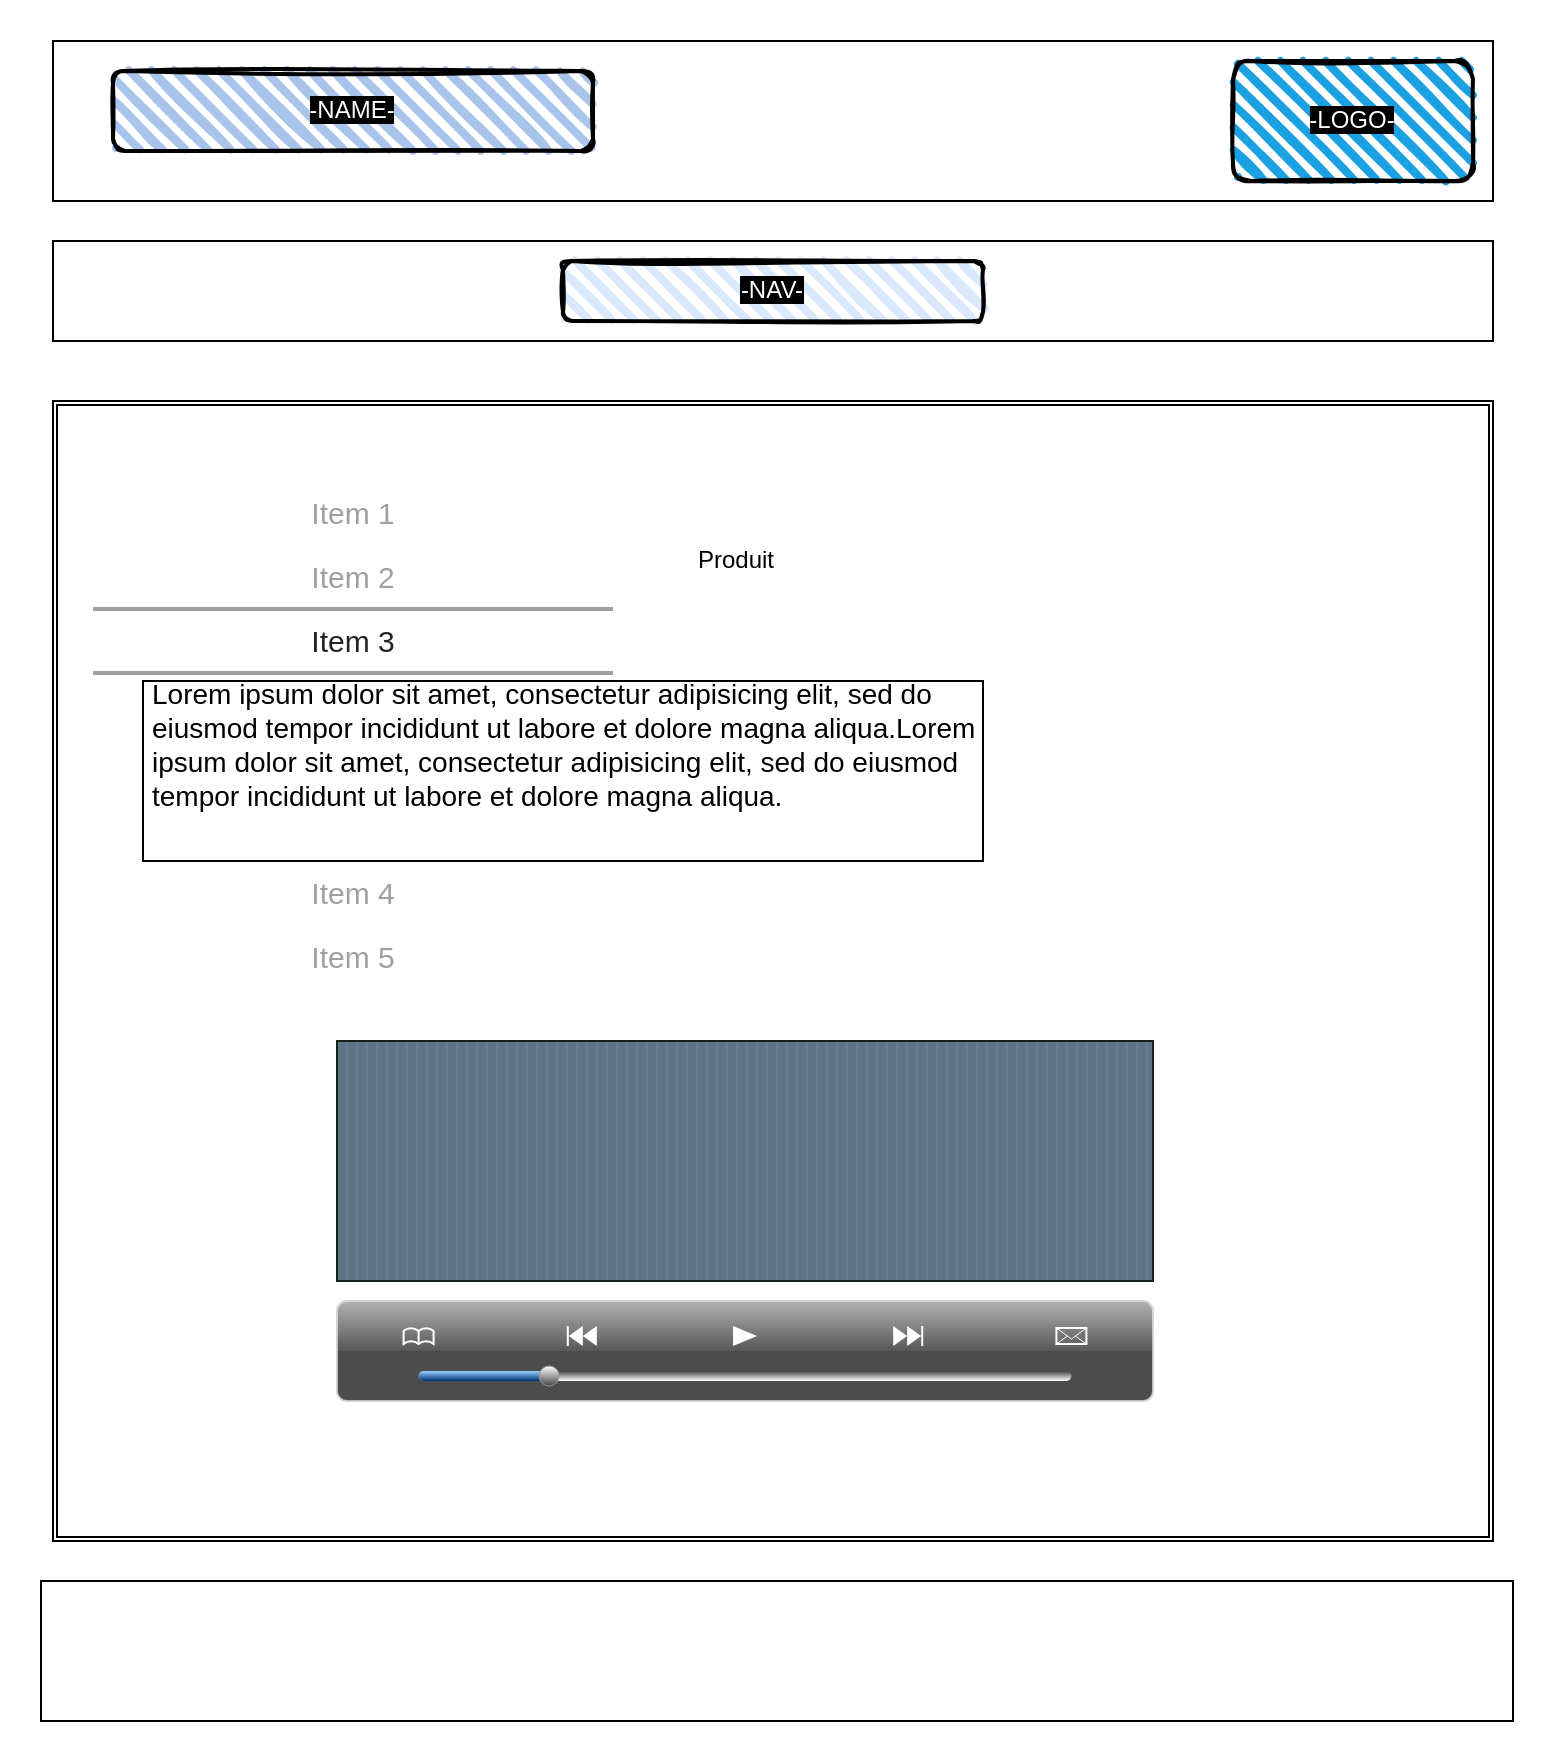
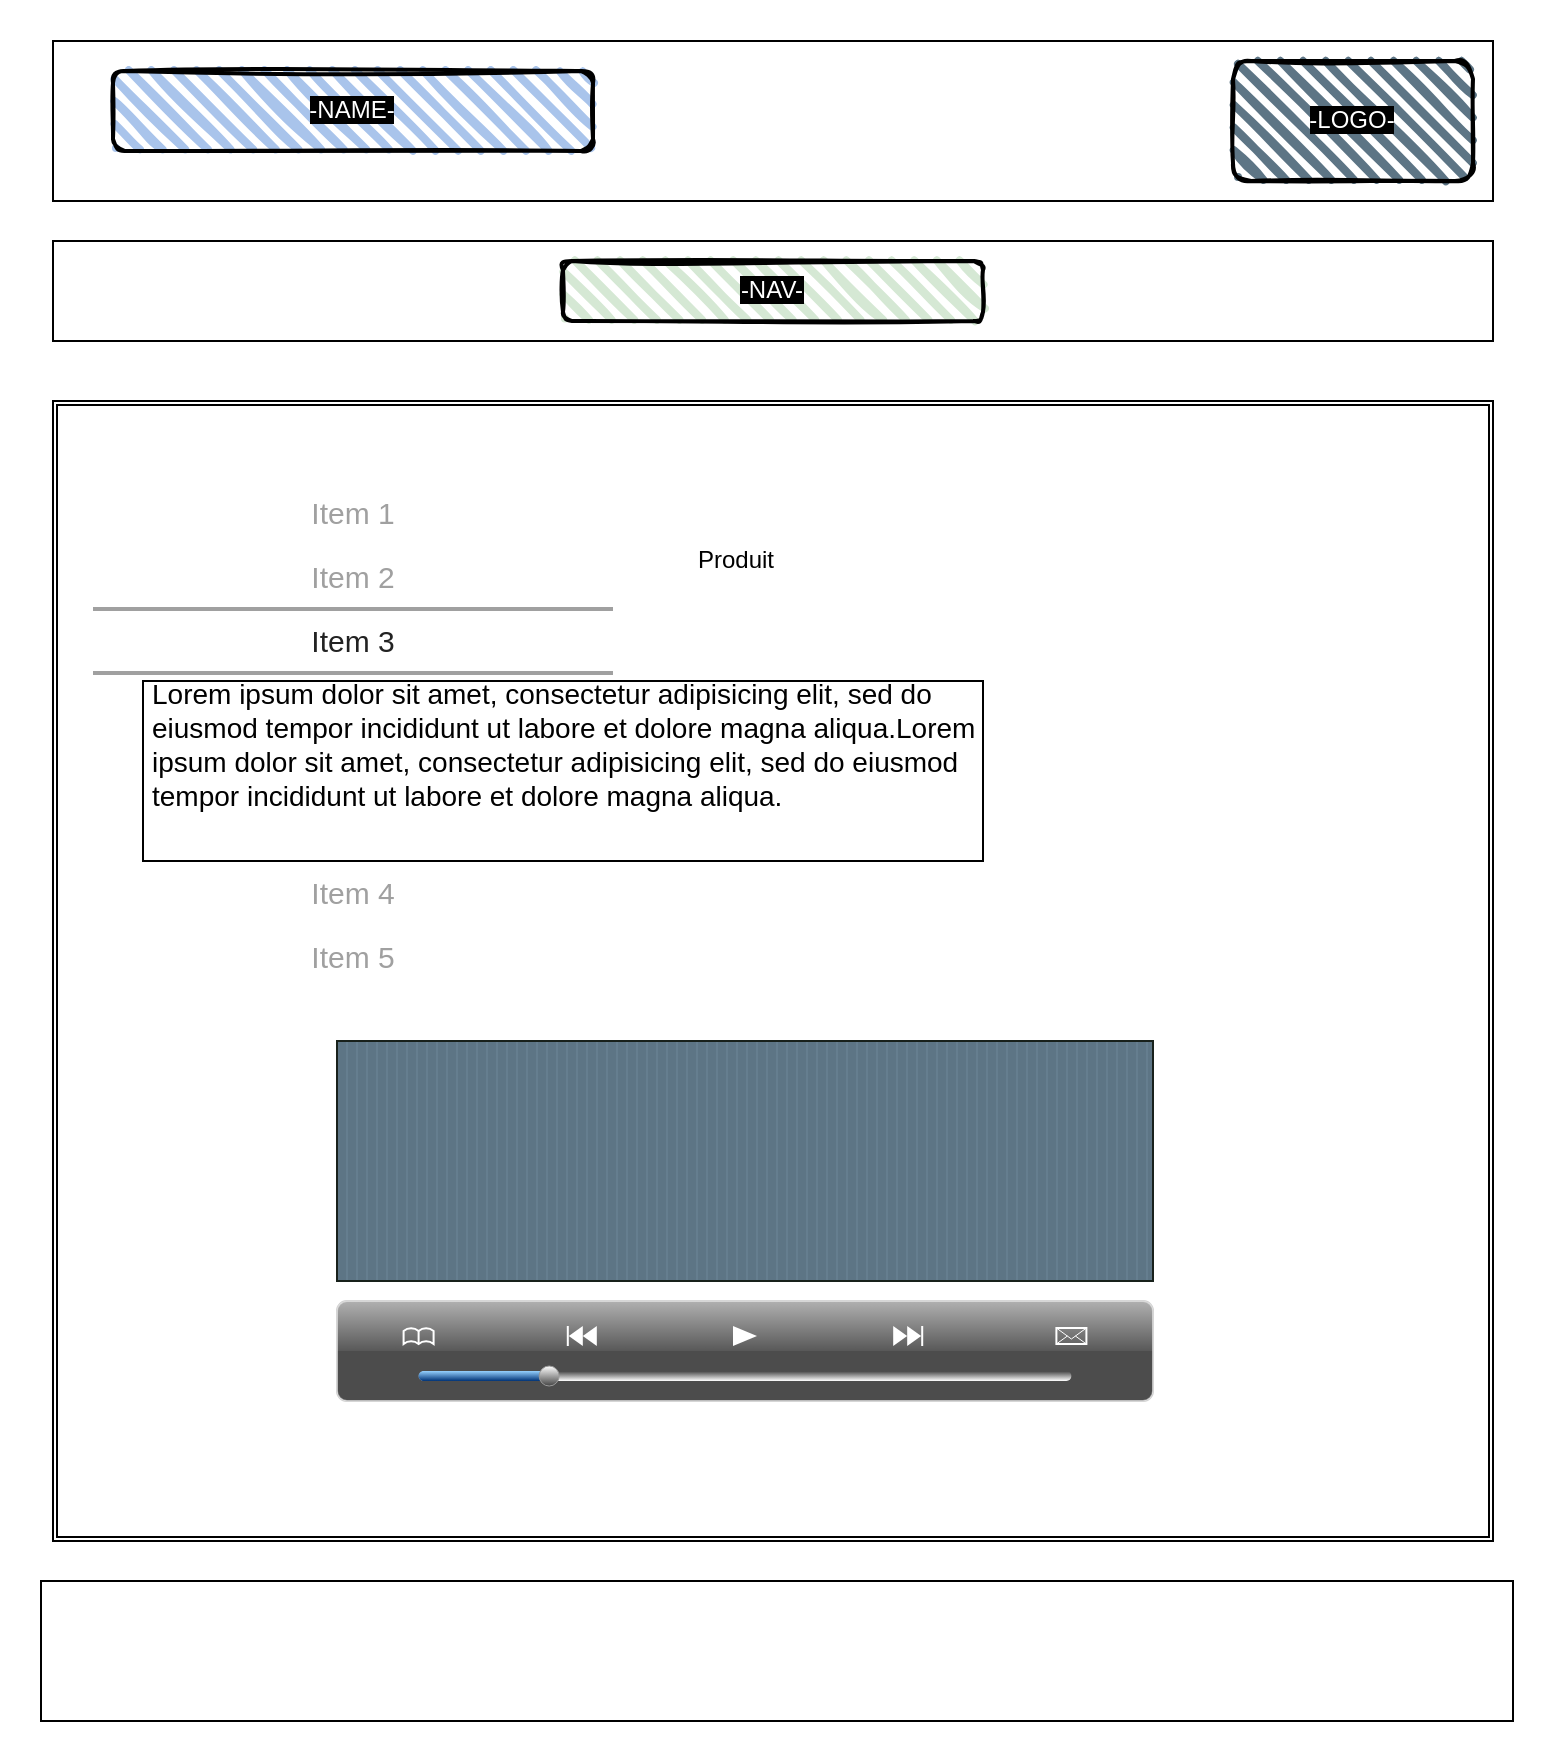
  <mxCell id="0" />
  <mxCell id="1" parent="0" />
  <mxCell id="2" value="" style="rounded=0;whiteSpace=wrap;html=1;" parent="1" vertex="1"><mxGeometry x="26" y="20" width="720" height="80" as="geometry" /></mxCell>
- <mxCell id="3" value="&lt;font color=&quot;#ffffff&quot;&gt;&lt;span style=&quot;background-color: rgb(0 , 0 , 0)&quot;&gt;-LOGO-&lt;/span&gt;&lt;/font&gt;" style="rounded=1;whiteSpace=wrap;html=1;strokeWidth=2;fillWeight=4;hachureGap=8;hachureAngle=45;fillColor=#1ba1e2;sketch=1;" parent="1" vertex="1"><mxGeometry x="616" y="30" width="120" height="60" as="geometry" /></mxCell>
+ <mxCell id="3" value="&lt;font color=&quot;#ffffff&quot;&gt;&lt;span style=&quot;background-color: rgb(0 , 0 , 0)&quot;&gt;-LOGO-&lt;/span&gt;&lt;/font&gt;" style="rounded=1;whiteSpace=wrap;html=1;strokeWidth=2;fillWeight=4;hachureGap=8;hachureAngle=45;fillColor=#5d7585;sketch=1;" parent="1" vertex="1"><mxGeometry x="616" y="30" width="120" height="60" as="geometry" /></mxCell>
  <mxCell id="4" value="&lt;span style=&quot;background-color: rgb(0 , 0 , 0)&quot;&gt;&lt;font color=&quot;#ffffff&quot;&gt;-NAME-&lt;/font&gt;&lt;/span&gt;" style="rounded=1;whiteSpace=wrap;html=1;strokeWidth=2;fillWeight=4;hachureGap=8;hachureAngle=45;sketch=1;fillColor=#A9C4EB;" parent="1" vertex="1"><mxGeometry x="56" y="35" width="240" height="40" as="geometry" /></mxCell>
  <mxCell id="5" value="" style="rounded=0;whiteSpace=wrap;html=1;" parent="1" vertex="1"><mxGeometry x="26" y="120" width="720" height="50" as="geometry" /></mxCell>
- <mxCell id="6" value="&lt;span style=&quot;background-color: rgb(0 , 0 , 0)&quot;&gt;&lt;font color=&quot;#ffffff&quot;&gt;-NAV-&lt;/font&gt;&lt;/span&gt;" style="rounded=1;whiteSpace=wrap;html=1;strokeWidth=2;fillWeight=4;hachureGap=8;hachureAngle=45;sketch=1;fillColor=#dae8fc;" parent="1" vertex="1"><mxGeometry x="281" y="130" width="210" height="30" as="geometry" /></mxCell>
+ <mxCell id="6" value="&lt;span style=&quot;background-color: rgb(0 , 0 , 0)&quot;&gt;&lt;font color=&quot;#ffffff&quot;&gt;-NAV-&lt;/font&gt;&lt;/span&gt;" style="rounded=1;whiteSpace=wrap;html=1;strokeWidth=2;fillWeight=4;hachureGap=8;hachureAngle=45;sketch=1;fillColor=#D5E8D4;" parent="1" vertex="1"><mxGeometry x="281" y="130" width="210" height="30" as="geometry" /></mxCell>
  <mxCell id="7" value="" style="shape=ext;double=1;rounded=0;whiteSpace=wrap;html=1;" parent="1" vertex="1"><mxGeometry x="26" y="200" width="720" height="570" as="geometry" /></mxCell>
  <mxCell id="8" value="" style="rounded=0;whiteSpace=wrap;html=1;" parent="1" vertex="1"><mxGeometry x="20" y="790" width="736" height="70" as="geometry" /></mxCell>
  <mxCell id="9" value="Produit" style="text;html=1;strokeColor=none;fillColor=none;align=center;verticalAlign=middle;whiteSpace=wrap;rounded=0;" vertex="1" parent="1"><mxGeometry x="348" y="270" width="40" height="20" as="geometry" /></mxCell>
  <mxCell id="10" value="" style="verticalLabelPosition=bottom;verticalAlign=top;html=1;shadow=0;dashed=0;strokeWidth=1;shape=mxgraph.ios.iVideoControls;barPos=20;" vertex="1" parent="1"><mxGeometry x="168" y="650" width="408" height="50" as="geometry" /></mxCell>
  <mxCell id="11" value="" style="verticalLabelPosition=bottom;verticalAlign=top;html=1;shadow=0;dashed=0;strokeWidth=1;shape=mxgraph.ios.iBgStriped;strokeColor=#18211b;fillColor=#5D7585;strokeColor2=#657E8F;" vertex="1" parent="1"><mxGeometry x="168" y="520" width="408" height="120" as="geometry" /></mxCell>
  <mxCell id="12" value="" style="html=1;strokeWidth=1;shadow=0;dashed=0;shape=mxgraph.ios7ui.anchor;" vertex="1" parent="1"><mxGeometry x="46" y="240" width="260" height="160" as="geometry" /></mxCell>
  <mxCell id="13" value="Item 1" style="html=1;strokeWidth=1;shadow=0;dashed=0;shape=mxgraph.ios7ui.anchor;fontSize=15;fontColor=#a0a0a0;resizeWidth=1;" vertex="1" parent="12"><mxGeometry width="260" height="32" relative="1" as="geometry" /></mxCell>
  <mxCell id="14" value="Item 2" style="html=1;strokeWidth=1;shadow=0;dashed=0;shape=mxgraph.ios7ui.anchor;fontSize=15;fontColor=#a0a0a0;resizeWidth=1;" vertex="1" parent="12"><mxGeometry width="260" height="32" relative="1" as="geometry"><mxPoint y="32" as="offset" /></mxGeometry></mxCell>
  <mxCell id="15" value="Item 3" style="html=1;strokeWidth=1;shadow=0;dashed=0;shape=mxgraph.ios7ui.horLines;fontSize=15;fontColor=#222222;strokeColor=#a0a0a0;fillColor=none;strokeWidth=2;resizeWidth=1;" vertex="1" parent="12"><mxGeometry width="260" height="32" relative="1" as="geometry"><mxPoint y="64" as="offset" /></mxGeometry></mxCell>
  <mxCell id="16" value="Item 4" style="html=1;strokeWidth=1;shadow=0;dashed=0;shape=mxgraph.ios7ui.anchor;fontSize=15;fontColor=#a0a0a0;resizeWidth=1;" vertex="1" parent="12"><mxGeometry width="260" height="32" relative="1" as="geometry"><mxPoint y="190" as="offset" /></mxGeometry></mxCell>
  <mxCell id="17" value="Item 5" style="html=1;strokeWidth=1;shadow=0;dashed=0;shape=mxgraph.ios7ui.anchor;fontSize=15;fontColor=#a0a0a0;resizeWidth=1;" vertex="1" parent="12"><mxGeometry width="260" height="32" relative="1" as="geometry"><mxPoint y="222" as="offset" /></mxGeometry></mxCell>
  <mxCell id="18" value="&lt;h1 style=&quot;font-size: 14px&quot;&gt;&lt;span style=&quot;font-weight: normal&quot;&gt;&lt;font style=&quot;font-size: 14px&quot;&gt;Lorem ipsum dolor sit amet, consectetur adipisicing elit, sed do eiusmod tempor incididunt ut labore et dolore magna aliqua.&lt;/font&gt;Lorem ipsum dolor sit amet, consectetur adipisicing elit, sed do eiusmod tempor incididunt ut labore et dolore magna aliqua.&lt;/span&gt;&lt;/h1&gt;" style="text;html=1;fillColor=none;spacing=5;spacingTop=-20;whiteSpace=wrap;overflow=hidden;rounded=0;strokeColor=#000000;" vertex="1" parent="1"><mxGeometry x="71" y="340" width="420" height="90" as="geometry" /></mxCell>
